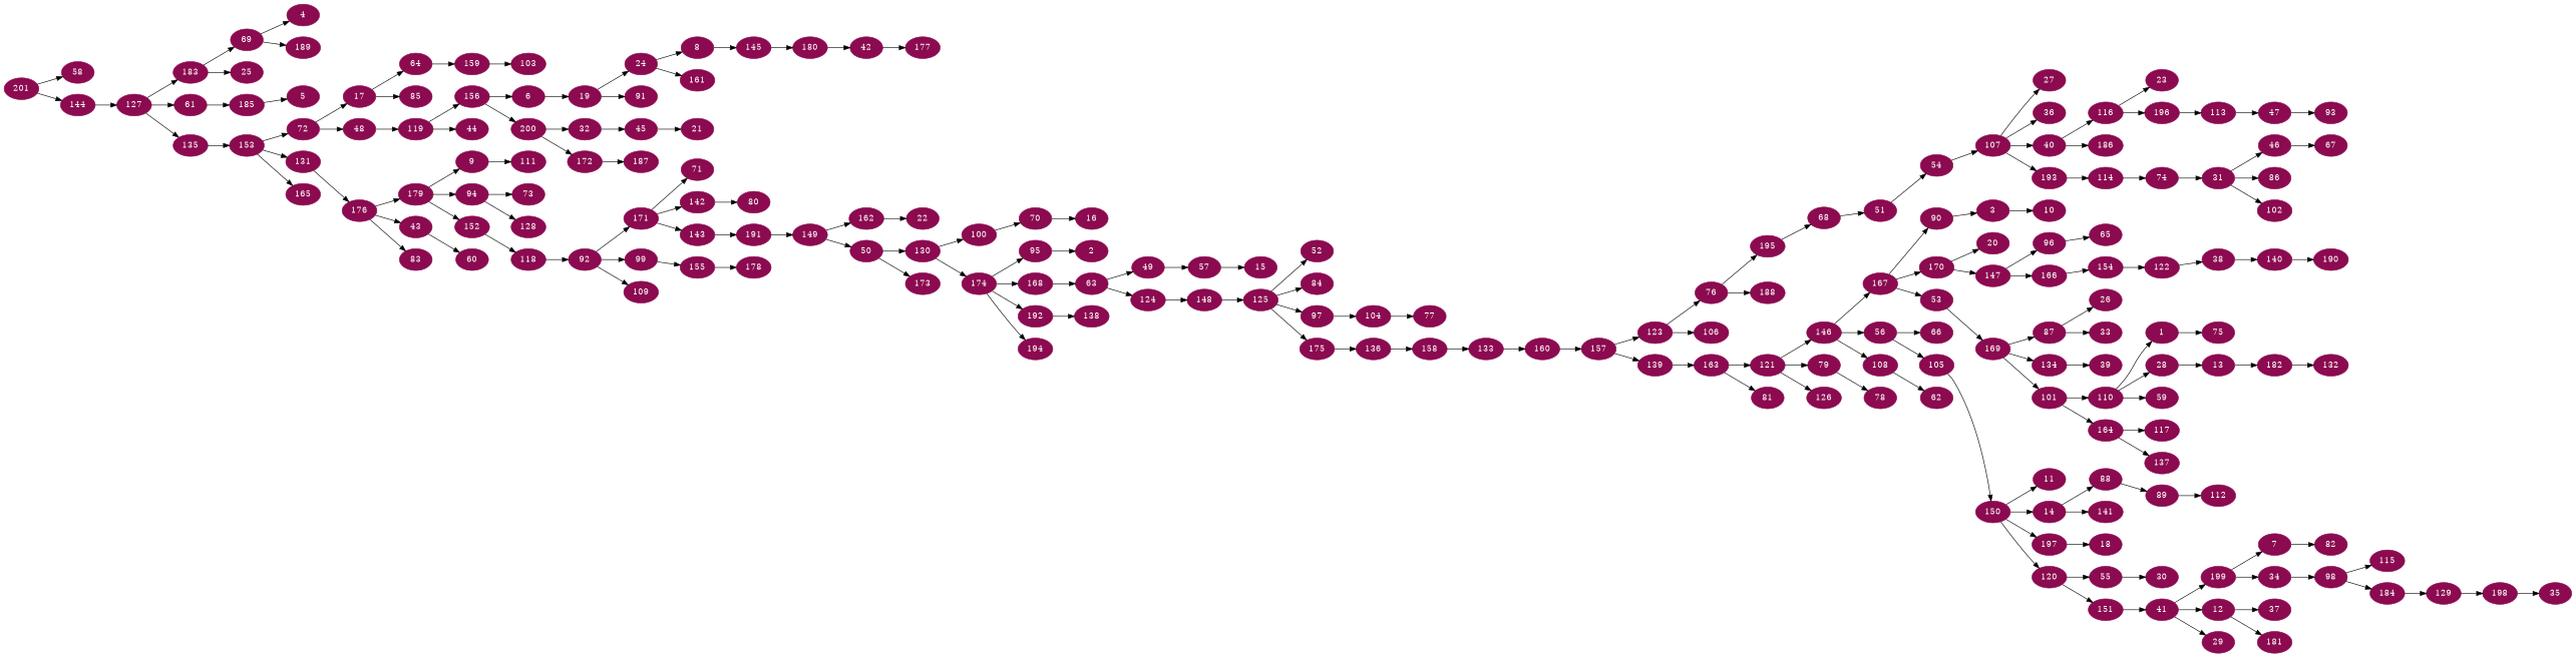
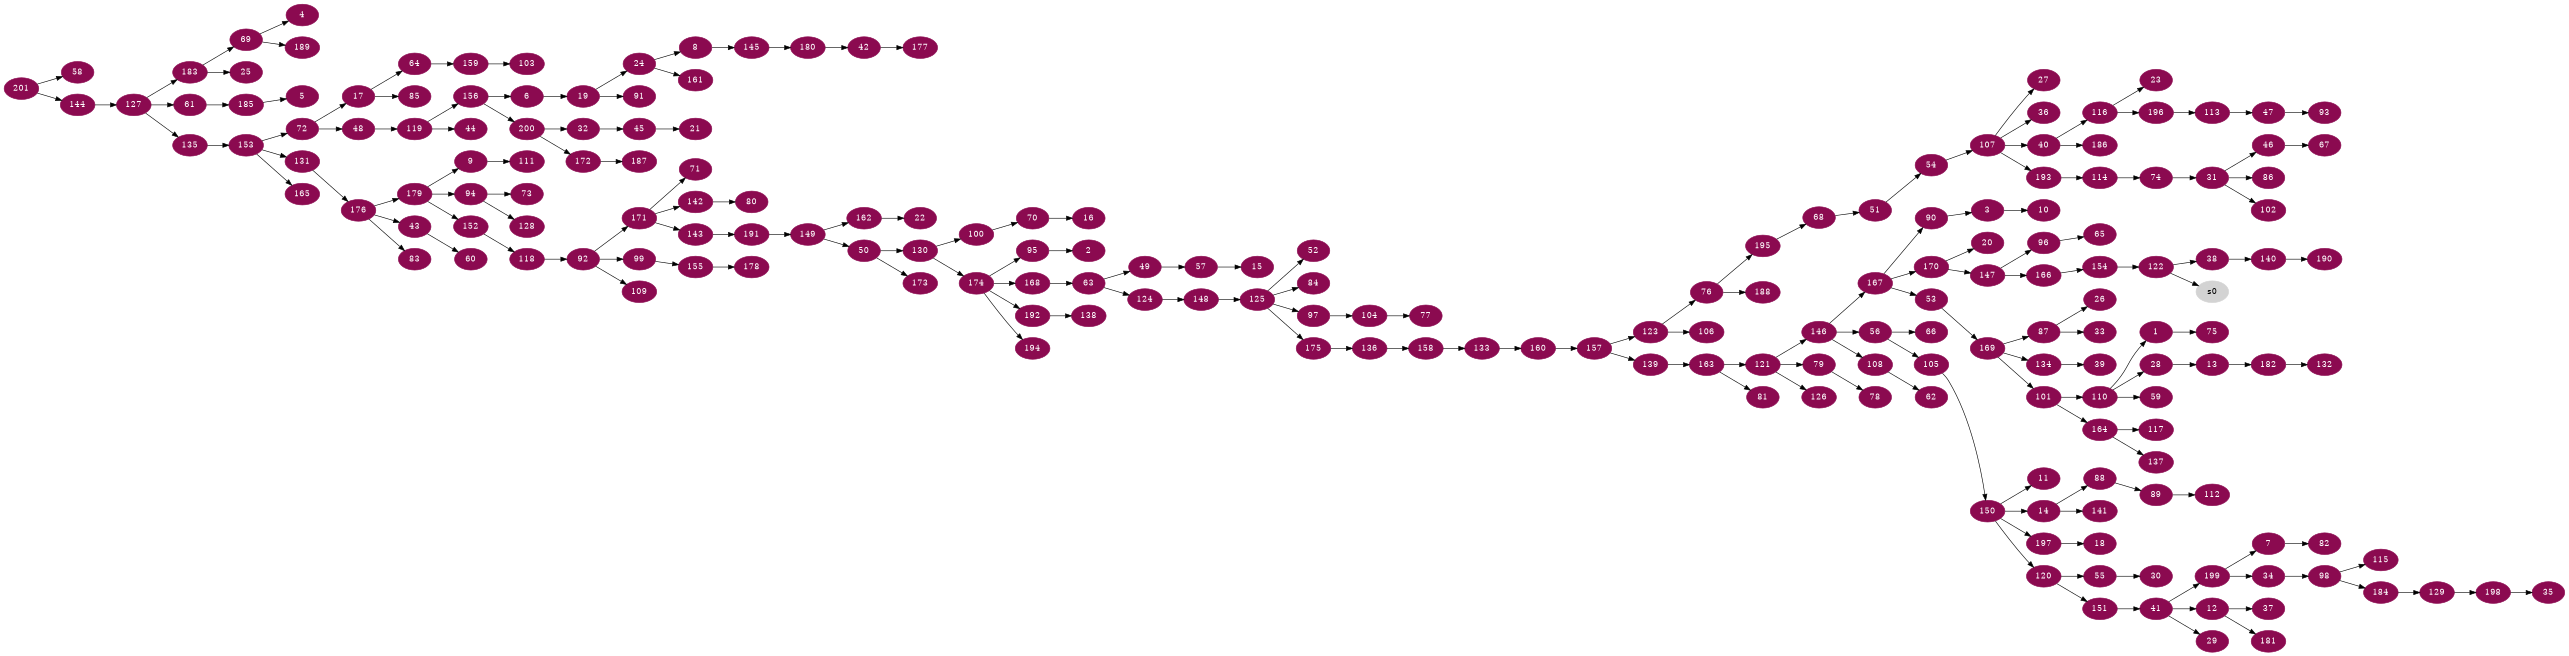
  digraph {
    rankdir=LR
    node [color=deeppink4 fontcolor=white style=filled]
    110
    1
    28
    59
    75
    95
    2
    90
    3
    10
    69
    4
    189
    185
    5
    156
    6
    200
    19
    199
    7
    34
    82
    24
    8
    161
    145
    179
    9
    94
    152
    111
    150
    11
    14
    197
    120
    41
    12
    29
    37
    181
    13
    182
    88
    141
    57
    15
    70
    16
    72
    17
    48
    64
    85
    18
    91
    170
    20
    147
    45
    21
    162
    22
    116
    23
    196
    183
    25
    87
    26
    33
    107
    27
    36
    40
    193
    55
    30
    74
    31
    46
    86
    102
    32
    172
    98
    198
    35
    122
    38
+   s0 [color=lightgrey fontcolor=black]
    140
    134
    39
    186
    151
    180
    42
    177
    176
    43
    83
    60
    119
    44
    67
    113
    47
    93
    63
    49
    124
    149
    50
    130
    173
    68
    51
    54
    125
    52
    84
    97
    175
    167
    53
    169
    146
    56
    108
    66
    105
    201
    58
    144
    127
    61
    135
    62
    168
    159
    96
    65
    195
    100
    171
    71
    142
    143
    153
    131
    165
    73
    128
    114
    123
    76
    106
    188
    104
    77
    79
    78
    121
    126
    80
    163
    81
    101
    89
    112
    118
    92
    99
    109
    174
    192
    194
    166
    115
    184
    155
    164
    103
    117
    137
    154
    157
    139
    148
    129
    132
    158
    133
    160
    136
    138
    190
    191
    178
    187
    110 -> 1
    110 -> 28
    110 -> 59
    1 -> 75
    28 -> 13
    95 -> 2
    90 -> 3
    3 -> 10
    69 -> 4
    69 -> 189
    185 -> 5
    156 -> 6
    156 -> 200
    6 -> 19
    200 -> 32
    200 -> 172
    19 -> 24
    19 -> 91
    199 -> 7
    199 -> 34
    7 -> 82
    34 -> 98
    24 -> 8
    24 -> 161
    8 -> 145
    145 -> 180
    179 -> 9
    179 -> 94
    179 -> 152
    9 -> 111
    94 -> 73
    94 -> 128
    152 -> 118
    150 -> 11
    150 -> 14
    150 -> 197
    150 -> 120
    14 -> 88
    14 -> 141
    197 -> 18
    120 -> 55
    120 -> 151
    41 -> 199
    41 -> 12
    41 -> 29
    12 -> 37
    12 -> 181
    13 -> 182
    182 -> 132
    88 -> 89
    57 -> 15
    70 -> 16
    72 -> 17
    72 -> 48
    17 -> 64
    17 -> 85
    48 -> 119
    64 -> 159
    170 -> 20
    170 -> 147
    147 -> 96
    147 -> 166
    45 -> 21
    162 -> 22
    116 -> 23
    116 -> 196
    196 -> 113
    183 -> 69
    183 -> 25
    87 -> 26
    87 -> 33
    107 -> 27
    107 -> 36
    107 -> 40
    107 -> 193
    40 -> 116
    40 -> 186
    193 -> 114
    55 -> 30
    74 -> 31
    31 -> 46
    31 -> 86
    31 -> 102
    46 -> 67
    32 -> 45
    172 -> 187
    98 -> 115
    98 -> 184
    198 -> 35
    122 -> 38
+   122 -> s0
    38 -> 140
    140 -> 190
    134 -> 39
    151 -> 41
    180 -> 42
    42 -> 177
    176 -> 179
    176 -> 43
    176 -> 83
    43 -> 60
    119 -> 156
    119 -> 44
    113 -> 47
    47 -> 93
    63 -> 49
    63 -> 124
    49 -> 57
    124 -> 148
    149 -> 162
    149 -> 50
    50 -> 130
    50 -> 173
    130 -> 100
    130 -> 174
    68 -> 51
    51 -> 54
    54 -> 107
    125 -> 52
    125 -> 84
    125 -> 97
    125 -> 175
    97 -> 104
    175 -> 136
    167 -> 90
    167 -> 170
    167 -> 53
    53 -> 169
    169 -> 87
    169 -> 134
    169 -> 101
    146 -> 167
    146 -> 56
    146 -> 108
    56 -> 66
    56 -> 105
    108 -> 62
    105 -> 150
    201 -> 58
    201 -> 144
    144 -> 127
    127 -> 183
    127 -> 61
    127 -> 135
    61 -> 185
    135 -> 153
    168 -> 63
    159 -> 103
    96 -> 65
    195 -> 68
    100 -> 70
    171 -> 71
    171 -> 142
    171 -> 143
    142 -> 80
    143 -> 191
    153 -> 72
    153 -> 131
    153 -> 165
    131 -> 176
    114 -> 74
    123 -> 76
    123 -> 106
    76 -> 195
    76 -> 188
    104 -> 77
    79 -> 78
    121 -> 146
    121 -> 79
    121 -> 126
    163 -> 121
    163 -> 81
    101 -> 110
    101 -> 164
    89 -> 112
    118 -> 92
    92 -> 171
    92 -> 99
    92 -> 109
    99 -> 155
    174 -> 95
    174 -> 168
    174 -> 192
    174 -> 194
    192 -> 138
    166 -> 154
    184 -> 129
    155 -> 178
    164 -> 117
    164 -> 137
    154 -> 122
    157 -> 123
    157 -> 139
    139 -> 163
    148 -> 125
    129 -> 198
    158 -> 133
    133 -> 160
    160 -> 157
    136 -> 158
    191 -> 149
  }
